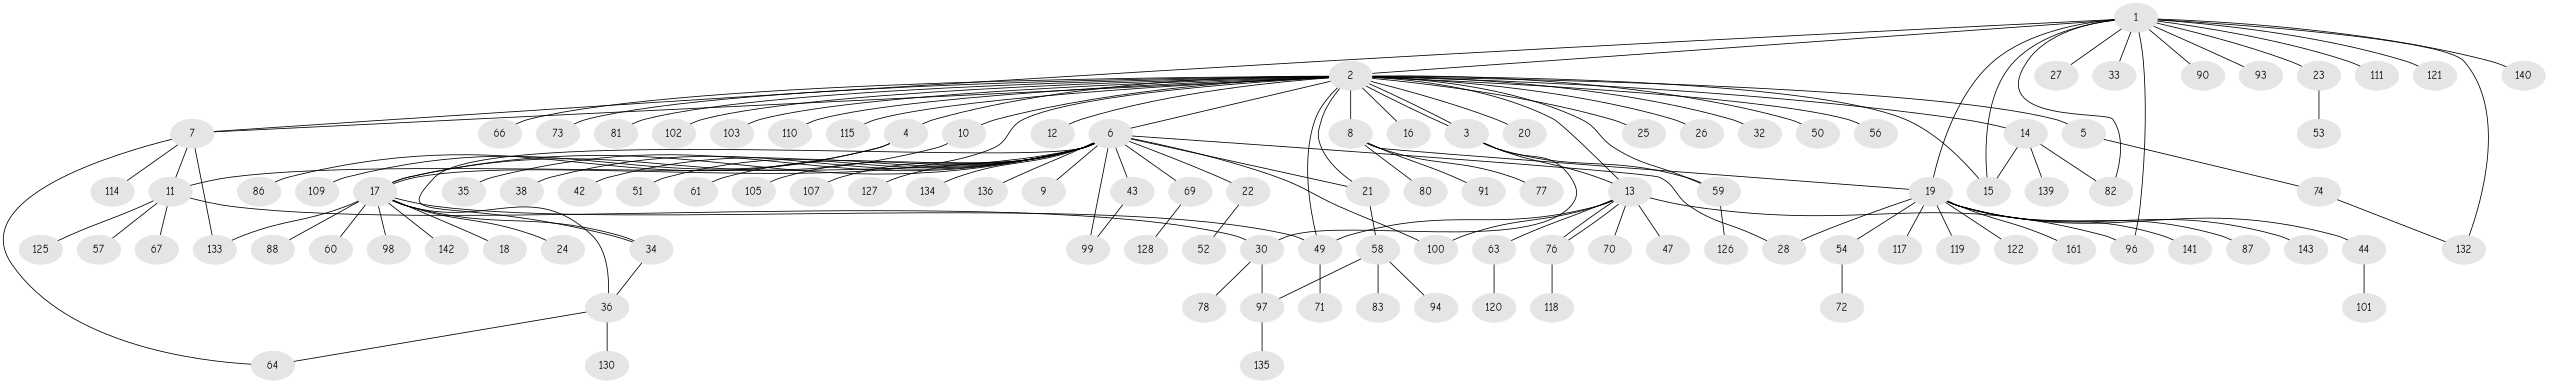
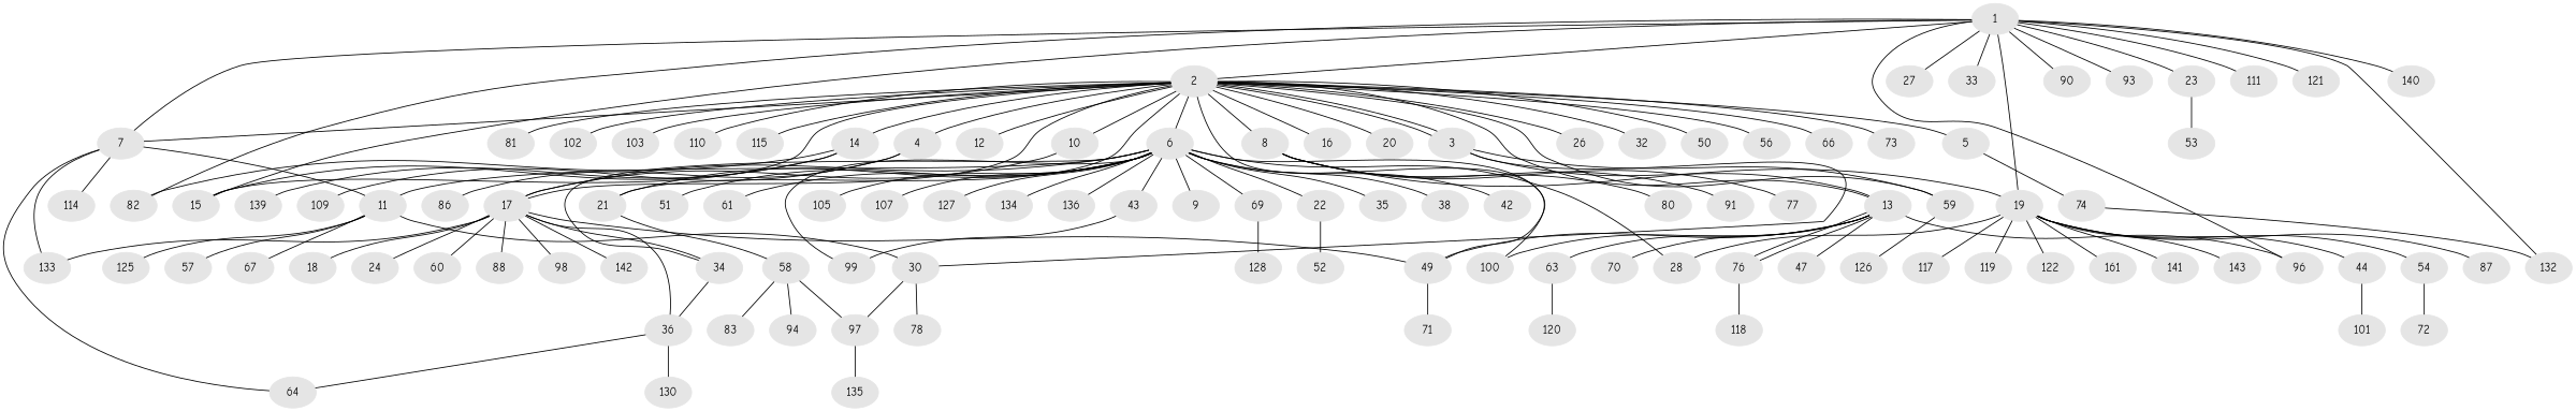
  graph {
    fontname="Comic Neue"
    node [color=gray90 fontname="Comic Neue" style=filled]
    edge [fontname="Comic Neue"]
    1 [super="+48"]
    2 [super="+62"]
    7 [super="+89"]
    15 [super="+85"]
    19 [super="+129"]
    23 [super="+46"]
    27
    33
    82
    90
    93
    96
    111
    121
    132
    140
    3 [super="+40"]
    4 [super="+75"]
    5
    6 [super="+29"]
    8 [super="+45"]
    10
    12 [super="+106"]
    13 [super="+84"]
    14 [super="+92"]
    16
    17 [super="+108"]
    20
    21 [super="+116"]
-   25
    26 [super="+113"]
    32
    49 [super="+55"]
    50
    56
    59 [super="+65"]
    66
    73
    81 [super="+112"]
    102
    103
    110
    115
    11 [super="+37"]
    64
    114
    133
    28 [super="+31"]
    44 [super="+138"]
    54
    87
    117
    119
    122
    n55 [label=161]
    141
    143
    53
    30 [super="+68"]
    86
    109
    74 [super="+79"]
    9
    22
    34 [super="+41"]
    35
    38
    42
    43
    51
    61
    69
    99
    100
    105
    107
    127
    134
    136
    77
    80
    91
    47 [super="+124"]
    63 [super="+137"]
    70
    76 [super="+104"]
    139
    18
    24
    36 [super="+39"]
    60
    88
    98
    142
    58 [super="+95"]
    71
    126
    78
    97
    57
    67
    125
    52
    128
    120
    118
    130
    101
    72
    83
    94
    135
    1 -- 2 [weight=2]
    1 -- 7
    1 -- 15
    1 -- 19
    1 -- 23
    1 -- 27
    1 -- 33
    1 -- 82
    1 -- 90
    1 -- 93
    1 -- 96
    1 -- 111
    1 -- 121
    1 -- 132
    1 -- 140
    2 -- 7
    2 -- 15
    2 -- 3
    2 -- 3
    2 -- 4
    2 -- 5
    2 -- 6 [weight=2]
    2 -- 8
    2 -- 10
    2 -- 12
    2 -- 13
    2 -- 14 [weight=2]
    2 -- 16
    2 -- 17
    2 -- 20
    2 -- 21
-   2 -- 25
    2 -- 26
    2 -- 32
    2 -- 49
    2 -- 50
    2 -- 56
    2 -- 59
    2 -- 66
    2 -- 73
    2 -- 81 [weight=2]
    2 -- 102
    2 -- 103
    2 -- 110
    2 -- 115
    7 -- 11
    7 -- 64
    7 -- 114
    7 -- 133
    19 -- 28
    19 -- 44
    19 -- 54
    19 -- 87
    19 -- 117
    19 -- 119
    19 -- 122
    19 -- n55
    19 -- 141
    19 -- 143
    23 -- 53
    3 -- 13
    3 -- 59
    3 -- 30
    4 -- 86
    4 -- 109
    5 -- 74
    6 -- 17
    6 -- 21
    6 -- 11 [weight=2]
    6 -- 28
    6 -- 9
    6 -- 22
    6 -- 34
    6 -- 35
    6 -- 38
    6 -- 42
    6 -- 43
    6 -- 51
    6 -- 61
    6 -- 69
    6 -- 99
    6 -- 100
    6 -- 105
    6 -- 107
    6 -- 127
    6 -- 134
    6 -- 136
    8 -- 19
    8 -- 77
    8 -- 80
    8 -- 91
    10 -- 17
    13 -- 96
    13 -- 49
    13 -- 100
    13 -- 47
    13 -- 63
    13 -- 70
    13 -- 76
    13 -- 76
    14 -- 15
    14 -- 82
    14 -- 139
    17 -- 49
    17 -- 133
    17 -- 34
    17 -- 18
    17 -- 24
    17 -- 36
    17 -- 60
    17 -- 88
    17 -- 98
    17 -- 142
    21 -- 58
    49 -- 71
    59 -- 126
    11 -- 30
    11 -- 57
    11 -- 67
    11 -- 125
    44 -- 101
    54 -- 72
    30 -- 78
    30 -- 97
    74 -- 132
    22 -- 52
    34 -- 36
    43 -- 99
    69 -- 128
    63 -- 120
    76 -- 118
    36 -- 64
    36 -- 130
    58 -- 97
    58 -- 83
    58 -- 94
    97 -- 135
  }
